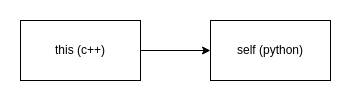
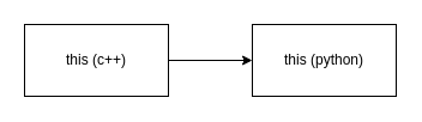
  <mxCell id="0" />
  <mxCell id="1" parent="0" />
  <mxCell id="2" value="" style="edgeStyle=none;html=1;" parent="1" source="3" target="4" edge="1"><mxGeometry relative="1" as="geometry" /></mxCell>
  <mxCell id="3" value="this (c++)" style="rounded=0;whiteSpace=wrap;html=1;" parent="1" vertex="1"><mxGeometry x="20" y="20" width="120" height="60" as="geometry" /></mxCell>
- <mxCell id="4" value="self (python)" style="rounded=0;whiteSpace=wrap;html=1;" parent="1" vertex="1"><mxGeometry x="210" y="20" width="120" height="60" as="geometry" /></mxCell>
+ <mxCell id="4" value="this (python)" style="rounded=0;whiteSpace=wrap;html=1;" parent="1" vertex="1"><mxGeometry x="210" y="20" width="120" height="60" as="geometry" /></mxCell>
